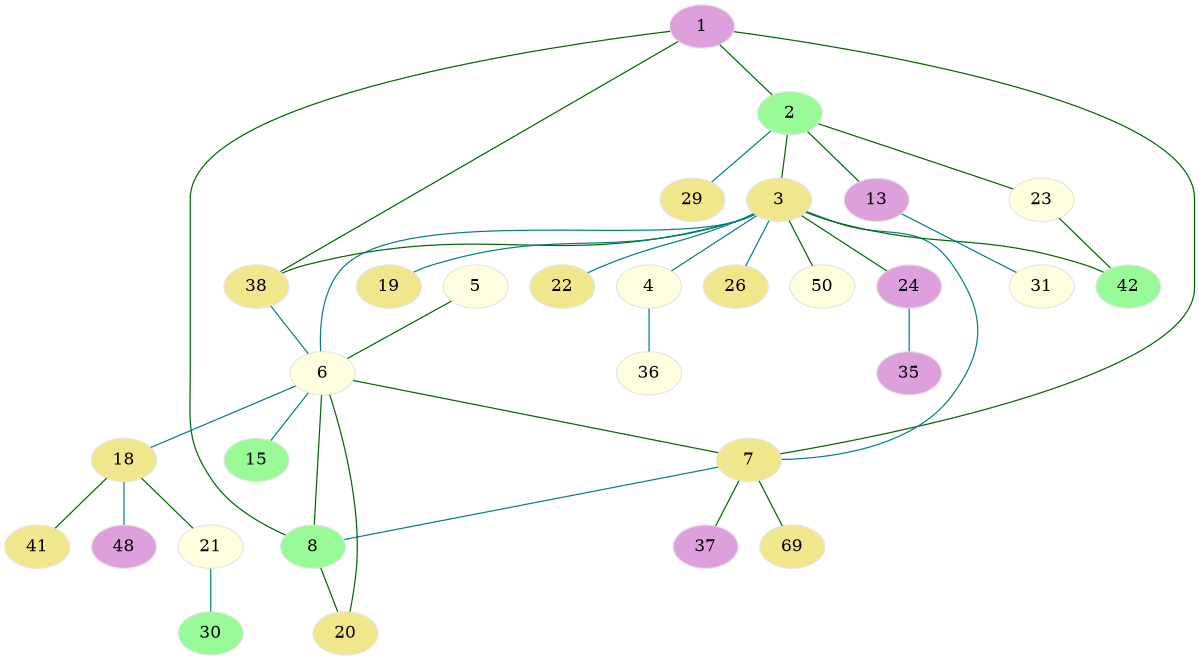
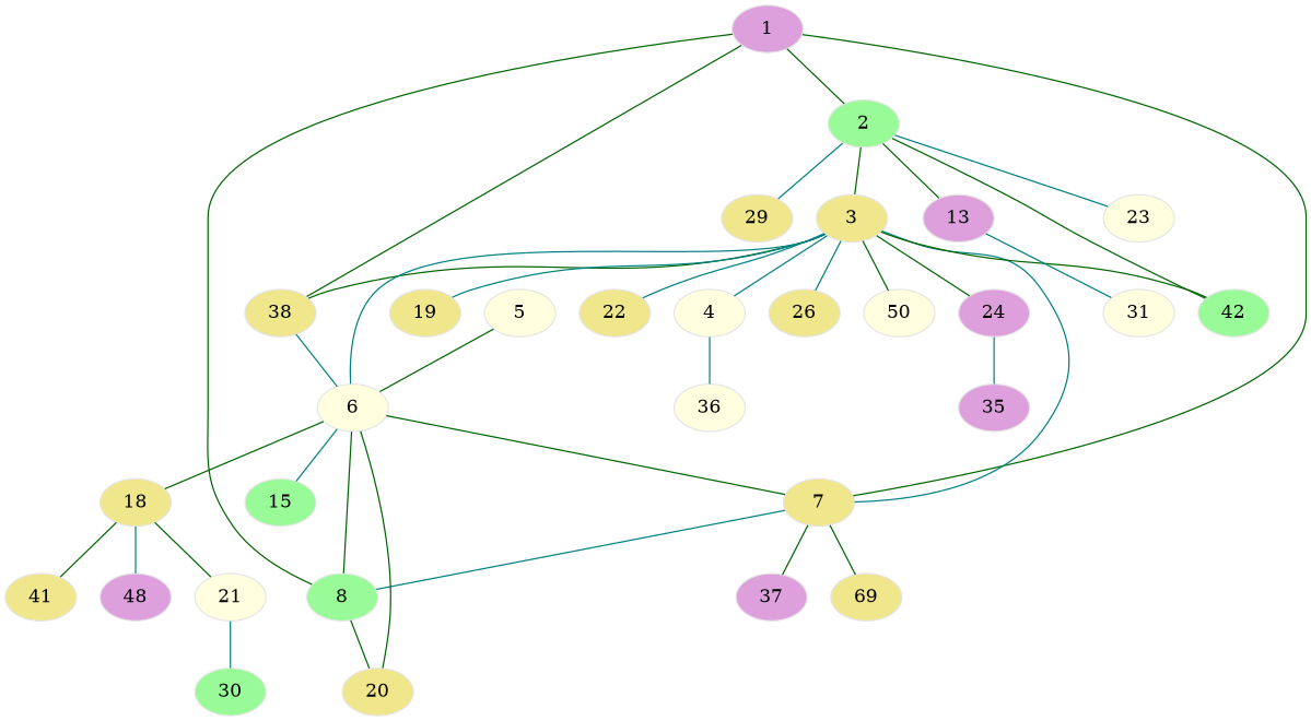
  graph {
    node [color=gray90 fillcolor=khaki style=filled]
    edge [color=darkgreen]
    1 [fillcolor=plum super="+16"]
    2 [fillcolor=palegreen]
    7 [super="+34+49"]
    8 [fillcolor=palegreen super="+33"]
    38 [super="+45"]
    3 [super="+12+11+10"]
    13 [fillcolor=plum super="+28"]
    23 [fillcolor=lightyellow]
    29
    42 [fillcolor=palegreen]
    6 [fillcolor=lightyellow super="+14+9"]
    15 [fillcolor=palegreen]
    18 [super="+27"]
    20
    37 [fillcolor=plum]
    n16 [label=69]
    4 [fillcolor=lightyellow]
    19
    22
    24 [fillcolor=plum]
    26
    50 [fillcolor=lightyellow]
    31 [fillcolor=lightyellow]
    36 [fillcolor=lightyellow]
    35 [fillcolor=plum super="+46"]
    5 [fillcolor=lightyellow]
    21 [fillcolor=lightyellow super="+32"]
    41
    48 [fillcolor=plum super="+54"]
    30 [fillcolor=palegreen super="+40"]
    1 -- 2
    1 -- 7
    1 -- 8
    1 -- 38
    2 -- 3
    2 -- 13
-   2 -- 23
+   2 -- 23 [color=teal]
    2 -- 29 [color=teal]
-   23 -- 42
+   2 -- 42
    7 -- 8 [color=teal]
    7 -- 37
    7 -- n16
    8 -- 20
    38 -- 6 [color=teal weight=2]
    3 -- 7 [color=teal weight=2]
    3 -- 38
    3 -- 42
    3 -- 6 [color=teal weight=2]
    3 -- 4 [color=teal]
    3 -- 19 [color=teal]
    3 -- 22 [color=teal]
    3 -- 24
    3 -- 26 [color=teal]
    3 -- 50
    13 -- 31 [color=teal]
    6 -- 7 [weight=2]
    6 -- 8
    6 -- 15 [color=teal]
-   6 -- 18 [color=teal]
+   6 -- 18
    6 -- 20
    18 -- 21
    18 -- 41
    18 -- 48 [color=teal]
    4 -- 36 [color=teal]
    24 -- 35 [color=teal]
    5 -- 6
    21 -- 30 [color=teal]
  }
